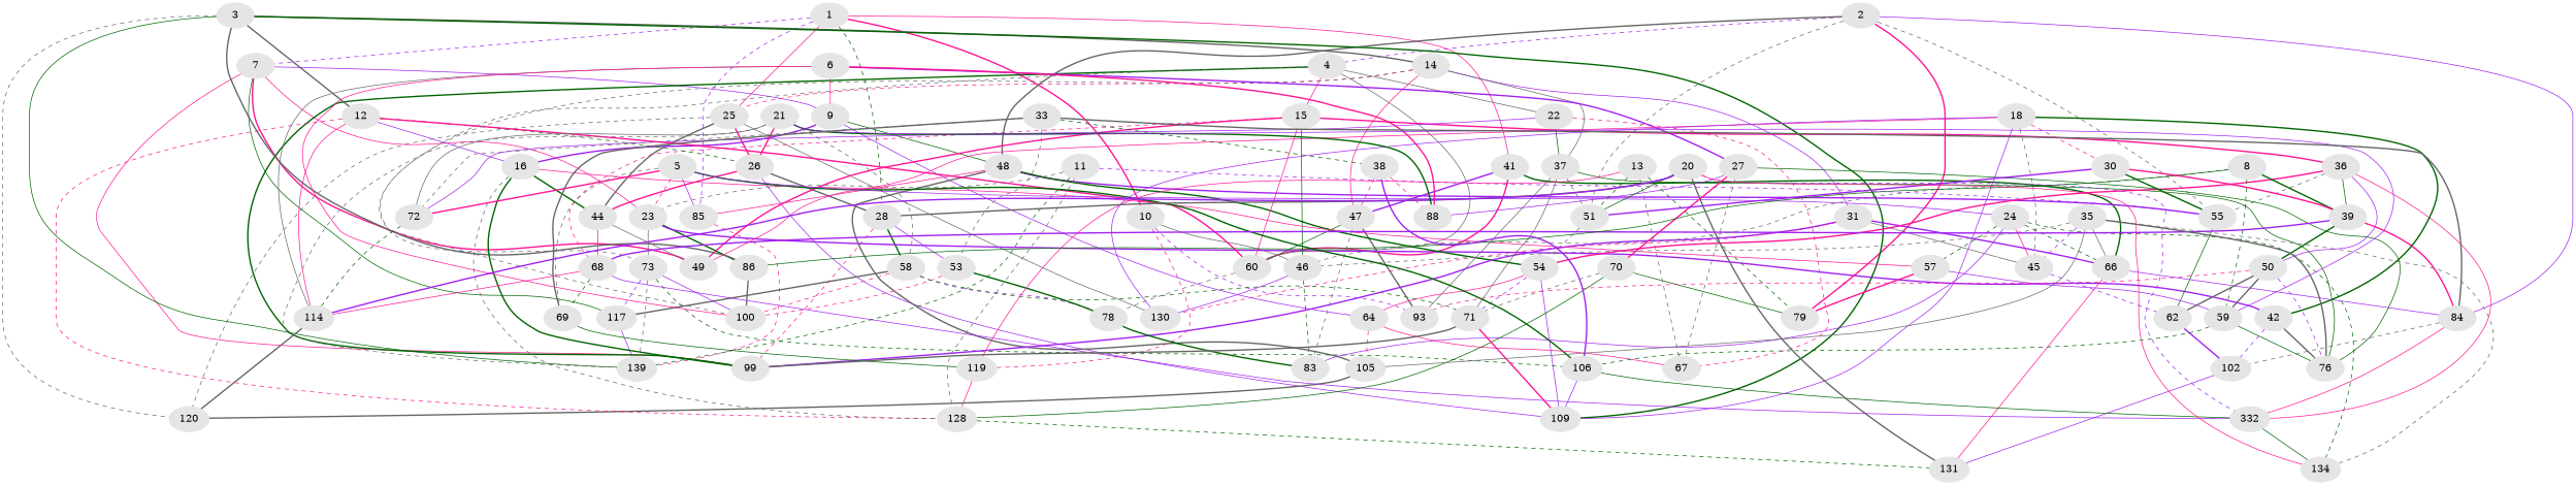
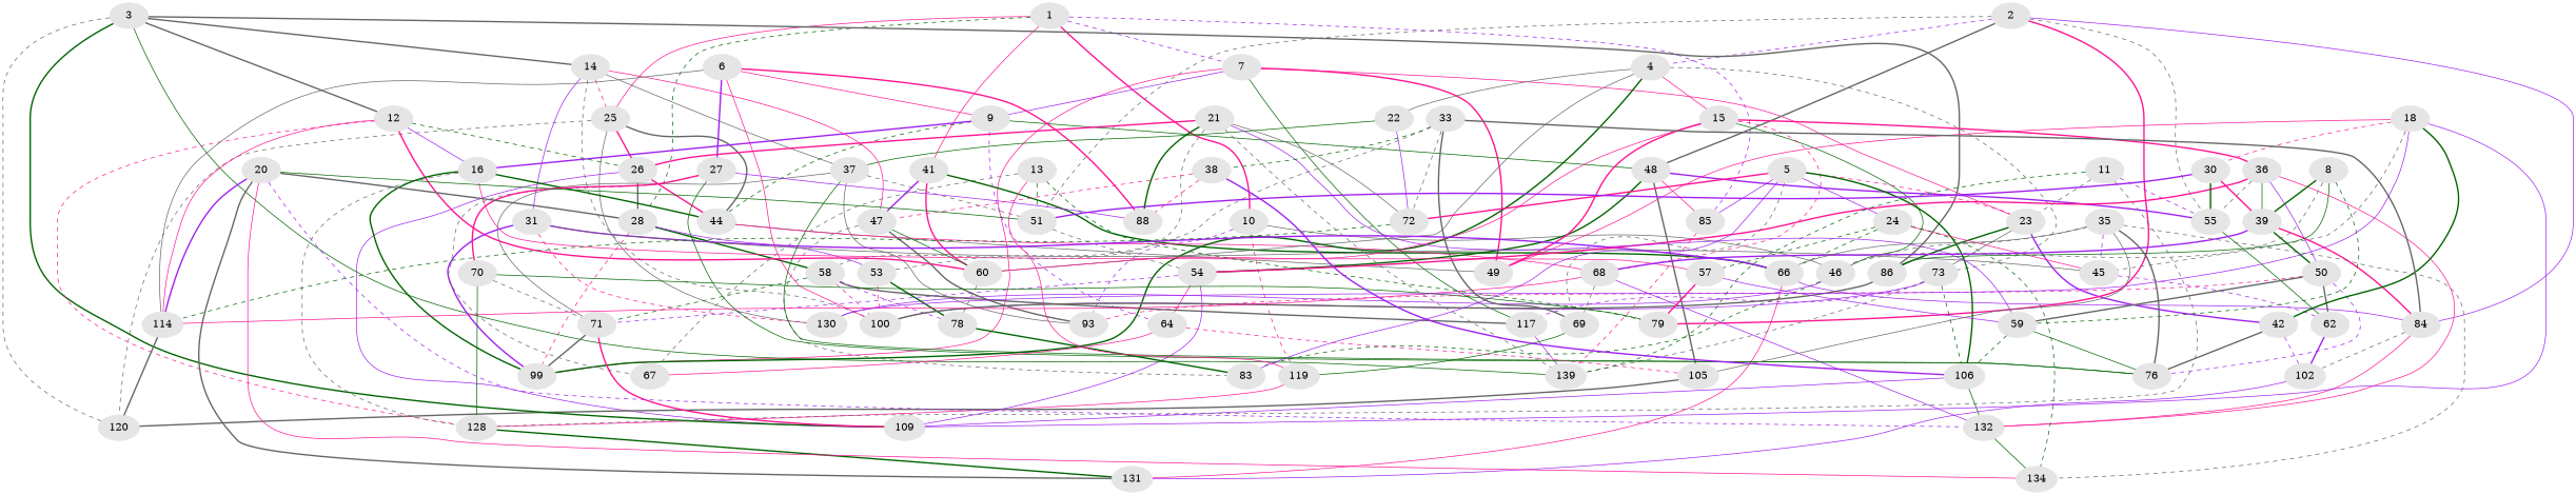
  graph {
    node [color=gray90 style=filled]
    edge [color=gray40 style=solid]
    1 [super="+65"]
    7 [super="+94"]
    10
    25 [super="+40"]
    28 [super="+32"]
    41
    n7 [label=85]
    99 [super="+118"]
    23 [super="+63"]
    9 [super="+34"]
    49
    117
    46 [super="+101"]
    93
    119
    120
    44 [super="+96"]
    26 [super="+115"]
    130
    58 [super="+112"]
    53
    60 [super="+61"]
    47 [super="+98"]
    66 [super="+97"]
    139 [super="+140"]
    2 [super="+91"]
    4 [super="+19"]
    48 [super="+81"]
    51 [super="+108"]
    55 [super="+87"]
    79
    84 [super="+103"]
    15 [super="+17"]
    22
    73 [super="+85"]
    105
    54 [super="+127"]
    62
-   132 [super="+138" label=332]
+   132 [super="+138"]
    102
    3 [super="+129"]
    12 [super="+56"]
    14 [super="+43"]
    86
    109 [super="+126"]
    114 [super="+125"]
    16 [super="+124"]
    128 [super="+133"]
    100 [super="+121"]
    31 [super="+123"]
    37 [super="+110"]
    36 [super="+52"]
    68 [super="+92"]
    72 [super="+80"]
    67
    78
    106 [super="+122"]
    5 [super="+29"]
    24 [super="+136"]
    69
    42
    57
    45 [super="+116"]
    134
    83
    6 [super="+89"]
    27 [super="+113"]
    88
    64
    70
    n71 [label=76 super="+107"]
    39 [super="+76"]
    50 [super="+90"]
    8
    59 [super="+77"]
    11
    131
    13
    71 [super="+111"]
    18 [super="+135"]
    30
    20 [super="+104"]
    21 [super="+137"]
    33 [super="+74"]
    38
    35 [super="+82"]
    1 -- 7 [color=purple style=dashed]
    1 -- 10 [color=deeppink style=bold]
    1 -- 25 [color=deeppink]
    1 -- 28 [color=darkgreen style=dashed]
    1 -- 41 [color=deeppink]
    1 -- n7 [color=purple style=dashed]
    7 -- 99 [color=deeppink]
    7 -- 23 [color=deeppink]
    7 -- 9 [color=purple]
    7 -- 49 [color=deeppink style=bold]
    7 -- 117 [color=darkgreen]
    10 -- 46
    10 -- 93 [color=purple style=dashed]
    10 -- 119 [color=deeppink style=dashed]
    25 -- 120 [style=dashed]
    25 -- 44 [style=bold]
    25 -- 26 [color=deeppink style=bold]
    25 -- 130
    28 -- 99 [color=deeppink style=dashed]
    28 -- 58 [color=darkgreen style=bold]
    28 -- 53 [color=purple]
    41 -- 60 [color=deeppink style=bold]
    41 -- 47 [color=purple style=bold]
    41 -- 66 [color=darkgreen style=bold]
    n7 -- 139 [color=deeppink style=dashed]
    23 -- 73
    23 -- 86 [color=darkgreen style=bold]
    23 -- 42 [color=purple style=bold]
+   9 -- 44 [color=darkgreen style=dashed]
    9 -- 48 [color=darkgreen]
    9 -- 16 [color=purple style=bold]
-   9 -- 64 [color=purple]
+   9 -- 64 [color=purple style=dashed]
    117 -- 139 [color=purple]
    46 -- 130 [color=purple]
    46 -- 83 [color=darkgreen style=dashed]
    119 -- 128 [color=deeppink]
    44 -- 49
    44 -- 68 [color=deeppink]
    26 -- 28 [style=bold]
    26 -- 44 [color=deeppink style=bold]
    26 -- 109 [color=purple]
    58 -- 117 [style=bold]
    58 -- 100 [color=deeppink style=dashed]
    58 -- 78 [color=purple style=dashed]
    58 -- 71 [color=darkgreen style=dashed]
    53 -- 100 [color=deeppink style=dashed]
    53 -- 78 [color=darkgreen style=bold]
    60 -- 78 [style=dashed]
    47 -- 93 [style=bold]
    47 -- 60 [color=darkgreen]
    47 -- 83 [style=dashed]
    66 -- 84 [color=purple]
    66 -- 131 [color=deeppink]
    2 -- 4 [color=purple style=dashed]
    2 -- 48 [style=bold]
    2 -- 51 [style=dashed]
    2 -- 55 [style=dashed]
    2 -- 79 [color=deeppink style=bold]
    2 -- 84 [color=purple]
    4 -- 99 [color=darkgreen style=bold]
    4 -- 60
    4 -- 15 [color=deeppink]
    4 -- 22
    4 -- 73 [style=dashed]
    48 -- n7 [color=deeppink]
    48 -- 55 [color=purple style=bold]
    48 -- 105 [style=bold]
    48 -- 54 [color=darkgreen style=bold]
    51 -- 54 [style=dashed]
    55 -- 62 [color=darkgreen]
    84 -- 132 [color=deeppink]
    84 -- 102 [style=dashed]
    15 -- 49 [color=deeppink style=bold]
    15 -- 46 [color=darkgreen]
    15 -- 60 [color=deeppink]
    15 -- 36 [color=deeppink style=bold]
    15 -- 68 [color=deeppink style=dashed]
    22 -- 37 [color=darkgreen]
    22 -- 72 [color=purple]
-   22 -- 67 [color=deeppink style=dashed]
    73 -- 117 [color=purple style=dashed]
    73 -- 139 [style=dashed]
    73 -- 100 [color=purple]
    73 -- 106 [color=darkgreen style=dashed]
    105 -- 120 [style=bold]
    54 -- 109 [color=purple]
    54 -- 64 [color=deeppink]
    54 -- 71 [color=purple style=dashed]
    62 -- 102 [color=purple style=bold]
    132 -- 134 [color=darkgreen]
    102 -- 131 [color=purple]
    3 -- 120 [style=dashed]
    3 -- 139 [color=darkgreen]
    3 -- 12 [style=bold]
    3 -- 14 [style=bold]
    3 -- 86 [style=bold]
    3 -- 109 [color=darkgreen style=bold]
    12 -- 26 [color=darkgreen style=dashed]
    12 -- 60 [color=deeppink style=bold]
    12 -- 114 [color=deeppink]
    12 -- 16 [color=purple]
    12 -- 128 [color=deeppink style=dashed]
    14 -- 25 [color=deeppink style=dashed]
    14 -- 47 [color=deeppink]
    14 -- 100 [style=dashed]
    14 -- 31 [color=purple]
    14 -- 37
    86 -- 100 [style=bold]
    114 -- 120 [style=bold]
    16 -- 99 [color=darkgreen style=bold]
    16 -- 44 [color=darkgreen style=bold]
    16 -- 128 [style=dashed]
    16 -- 57 [color=deeppink]
-   128 -- 131 [color=darkgreen style=dashed]
+   128 -- 131 [color=darkgreen style=bold]
    31 -- 99 [color=purple style=bold]
    31 -- 130 [color=deeppink style=dashed]
    31 -- 66 [color=purple style=bold]
    31 -- 45 [weight=2]
    37 -- 93
    37 -- 51 [style=dashed]
    37 -- n71 [color=darkgreen]
    37 -- 71
    36 -- 55 [style=dashed]
    36 -- 54 [color=deeppink style=bold]
    36 -- 132 [color=deeppink]
    36 -- 39 [color=darkgreen]
    36 -- 50 [color=purple]
    68 -- 132 [color=purple]
    68 -- 114 [color=deeppink]
-   68 -- 69 [color=darkgreen style=dashed]
+   68 -- 69 [style=dashed]
    72 -- 114 [color=darkgreen style=dashed]
    78 -- 83 [color=darkgreen style=bold]
    106 -- 132 [color=darkgreen]
    106 -- 109 [color=purple]
    5 -- n7 [color=purple]
    5 -- 23 [color=deeppink style=dashed]
    5 -- 72 [color=deeppink style=bold]
    5 -- 106 [color=darkgreen style=bold]
    5 -- 24 [color=purple]
    5 -- 69 [style=dashed]
    24 -- 66 [color=darkgreen style=dashed]
    24 -- 57 [color=darkgreen style=dashed]
    24 -- 45 [color=deeppink]
    24 -- 134 [color=darkgreen style=dashed]
-   24 -- 83 [color=purple]
+   5 -- 83 [color=purple]
    69 -- 119 [color=darkgreen]
    42 -- 102 [color=purple style=dashed]
    42 -- n71 [style=bold]
    57 -- 79 [color=deeppink style=bold]
    57 -- 59 [color=purple]
    45 -- 62 [color=purple style=dashed]
    6 -- 9 [color=deeppink]
    6 -- 114
    6 -- 100 [color=deeppink]
    6 -- 27 [color=purple style=bold weight=2]
    6 -- 88 [color=deeppink style=bold]
    27 -- 67 [style=dashed]
    27 -- 88 [color=purple]
    27 -- 70 [color=deeppink style=bold]
    27 -- n71 [color=darkgreen]
    64 -- 105 [color=deeppink style=dashed]
    64 -- 67 [color=deeppink]
    70 -- 79 [color=darkgreen]
    70 -- 128 [color=darkgreen]
    70 -- 71 [style=dashed]
    39 -- 84 [color=deeppink style=bold]
    39 -- 68 [color=purple style=bold]
    39 -- 50 [color=darkgreen style=bold]
    50 -- 93 [color=deeppink style=dashed]
    50 -- 62 [style=bold]
    50 -- n71 [color=purple style=dashed]
    50 -- 59 [style=bold]
    8 -- 46 [style=dashed]
    8 -- 86 [color=darkgreen]
    8 -- 39 [color=darkgreen style=bold]
    8 -- 59 [color=darkgreen style=dashed]
    59 -- 106 [color=darkgreen style=dashed]
    59 -- n71 [color=darkgreen]
    11 -- 23 [style=dashed]
    11 -- 139 [color=darkgreen style=dashed]
    11 -- 55 [color=purple style=dashed]
    11 -- 128 [style=dashed]
    13 -- 119 [color=deeppink]
    13 -- 51 [color=darkgreen style=dashed]
    13 -- 79 [color=darkgreen style=dashed]
    13 -- 67 [style=dashed]
    71 -- 99 [style=bold]
    71 -- 109 [color=deeppink style=bold]
    18 -- 49 [color=deeppink]
    18 -- 130 [color=purple]
    18 -- 109 [color=purple]
    18 -- 42 [color=darkgreen style=bold]
    18 -- 45 [style=dashed]
    18 -- 30 [color=deeppink style=dashed]
    30 -- 51 [color=purple style=bold]
    30 -- 55 [color=darkgreen style=bold]
    30 -- 39 [color=deeppink style=bold]
    20 -- 28 [style=bold]
    20 -- 51 [color=darkgreen]
    20 -- 132 [color=purple style=dashed]
    20 -- 114 [color=purple style=bold]
    20 -- 134 [color=deeppink]
    20 -- 131 [style=bold]
    21 -- 26 [color=deeppink style=bold]
    21 -- 58 [style=dashed]
    21 -- 139 [style=dashed]
    21 -- 72
    21 -- 88 [color=darkgreen style=bold]
    21 -- 59 [color=purple]
    33 -- 53 [style=dashed]
    33 -- 84 [style=bold]
    33 -- 72 [style=dashed weight=2]
    33 -- 69 [style=bold]
    33 -- 38 [color=darkgreen style=dashed]
    38 -- 47 [color=deeppink style=dashed]
    38 -- 106 [color=purple style=bold]
    38 -- 88 [color=deeppink style=dashed]
    35 -- 46 [style=dashed]
    35 -- 66
    35 -- 105
    35 -- 45 [color=purple style=dashed]
    35 -- 134 [style=dashed]
    35 -- n71 [style=bold]
  }
